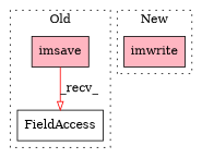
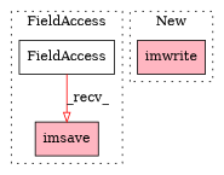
  digraph {
    node [a=32 shape=box style=filled fillcolor=lightpink]
    n1 [l="7,1" label=imsave s="7499,7541"]
    n2 [a=22 l=10 label=FieldAccess s=7488 fillcolor=white]
    n3 [l="8,1" label=imwrite s="7705,7721"]
    subgraph cluster_1 {
-     label=Old
+     label=FieldAccess
      style=dotted
      n1
      n2
    }
    subgraph cluster_2 {
      label=New
      style=dotted
      n3
    }
-   n1 -> n2 [label=_recv_ color=red arrowhead=onormal]
+   n2 -> n1 [label=_recv_ color=red arrowhead=onormal]
  }
